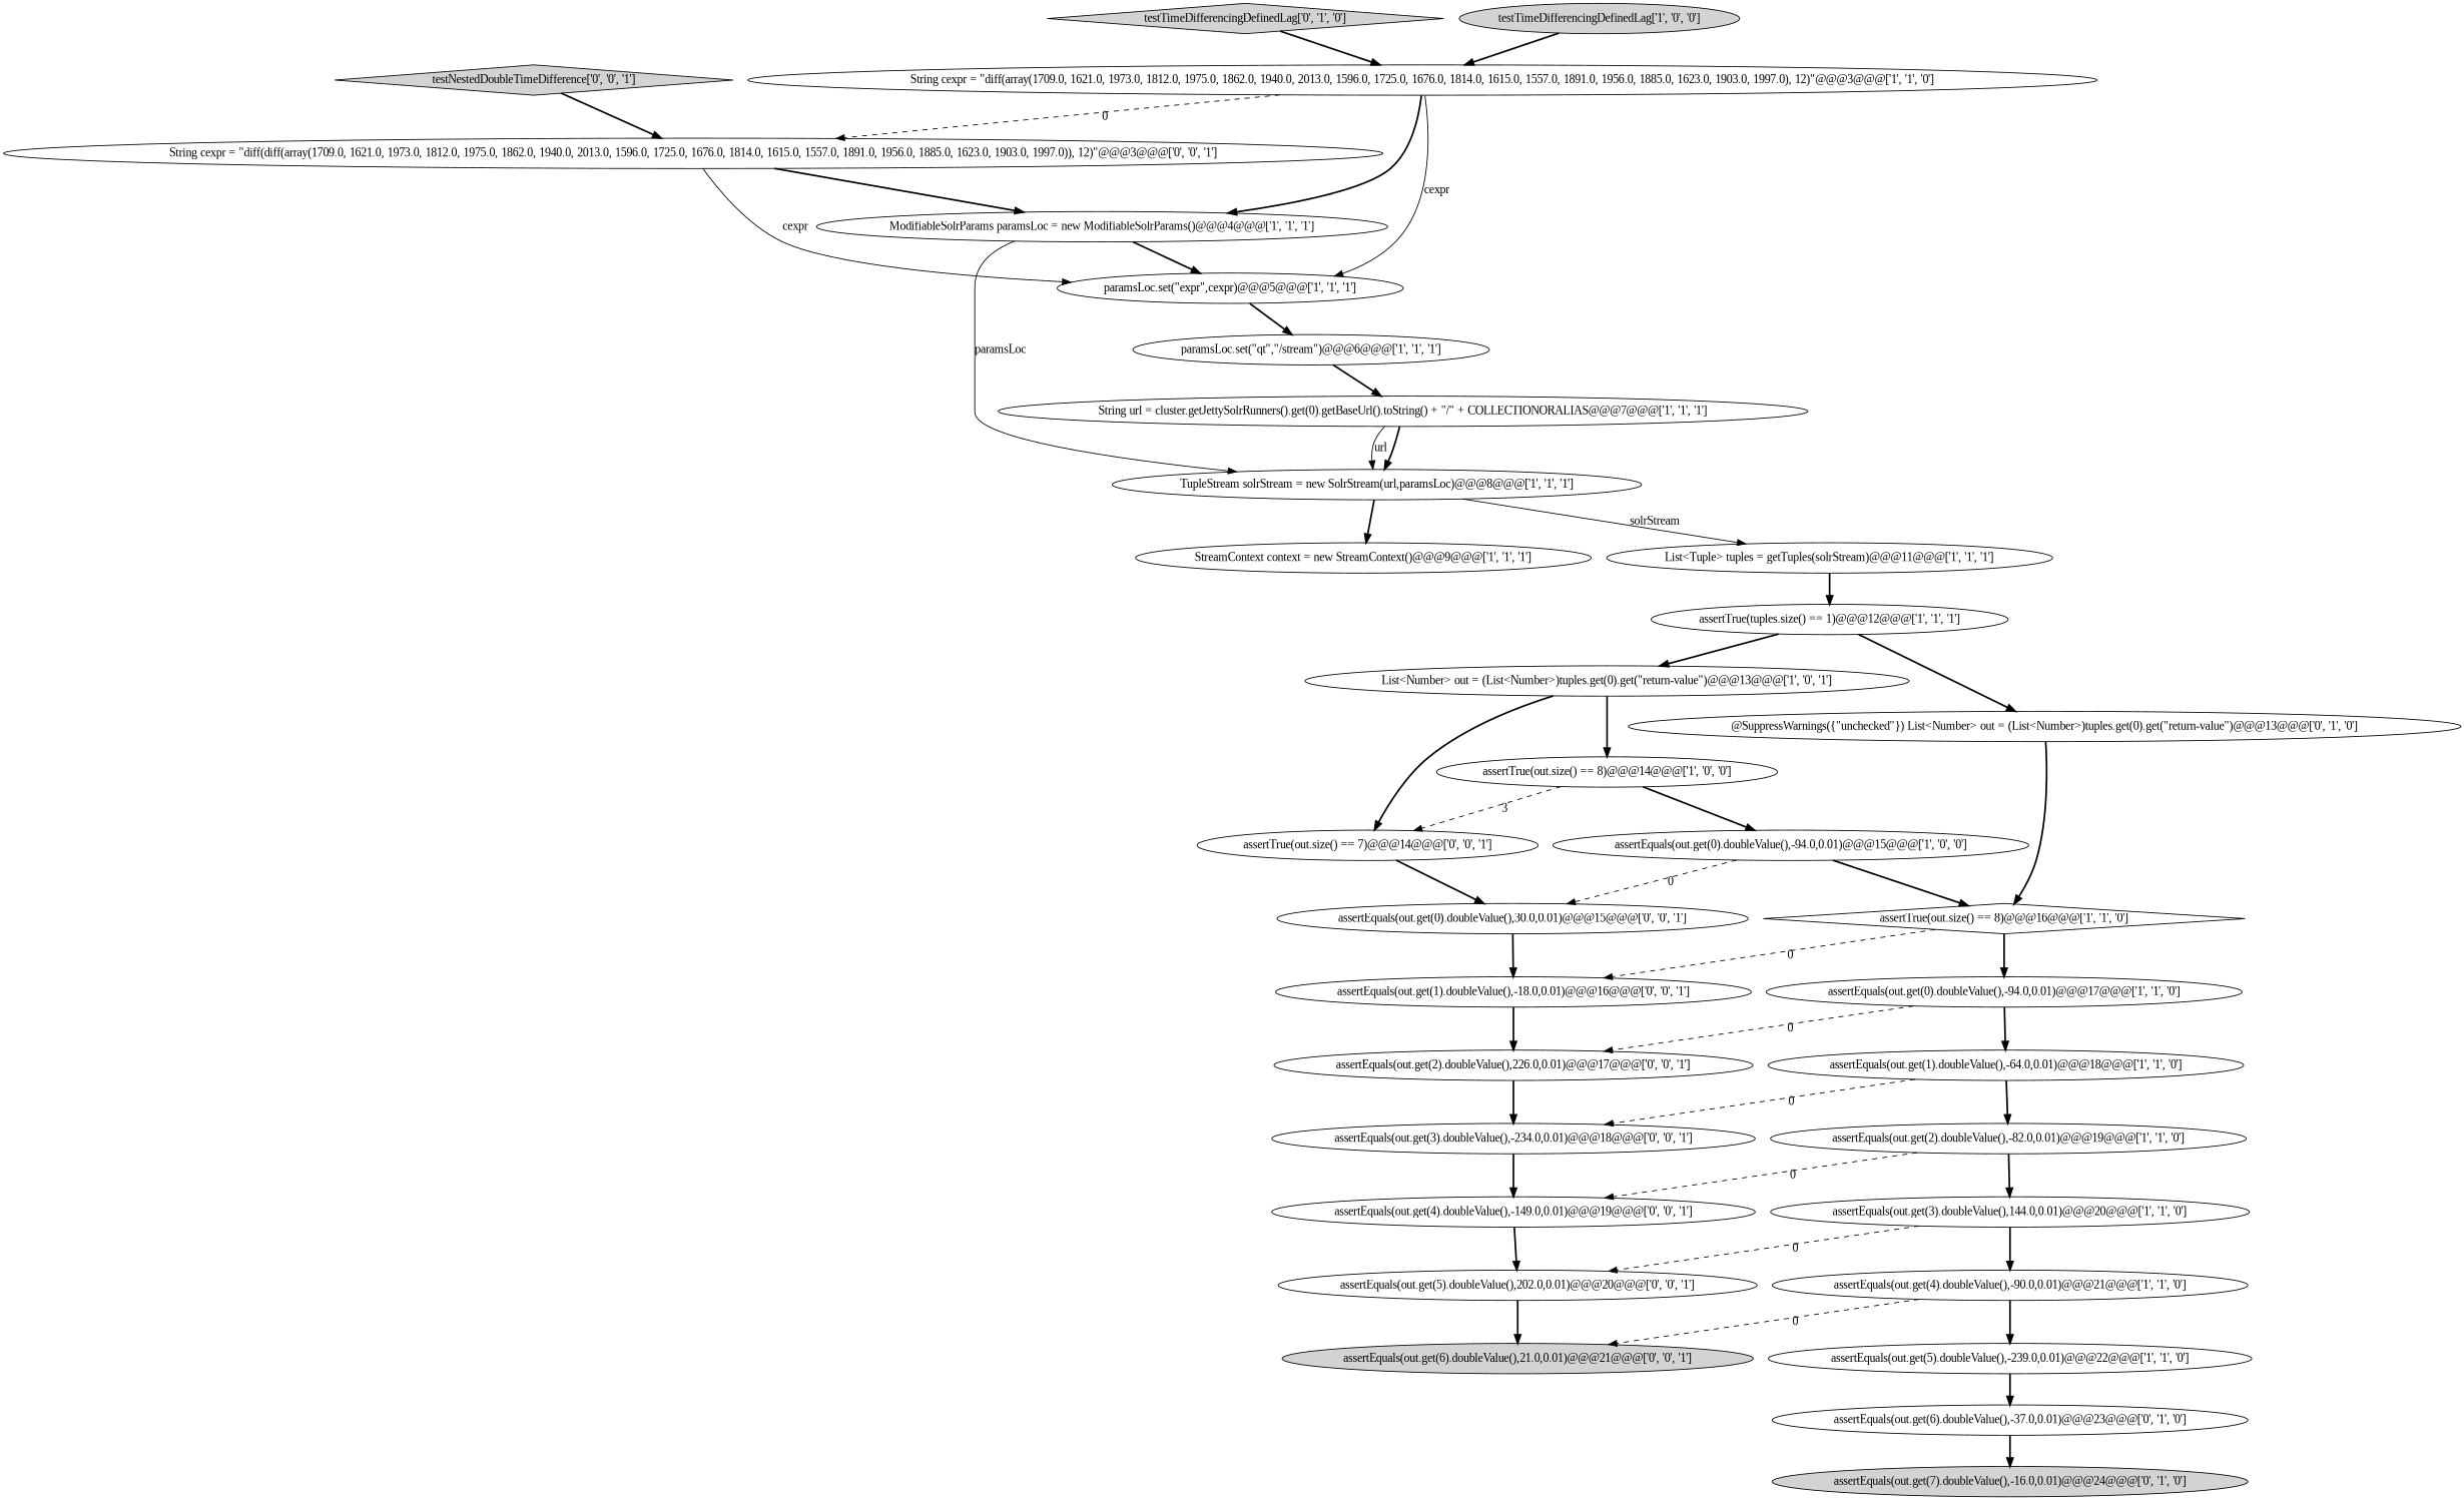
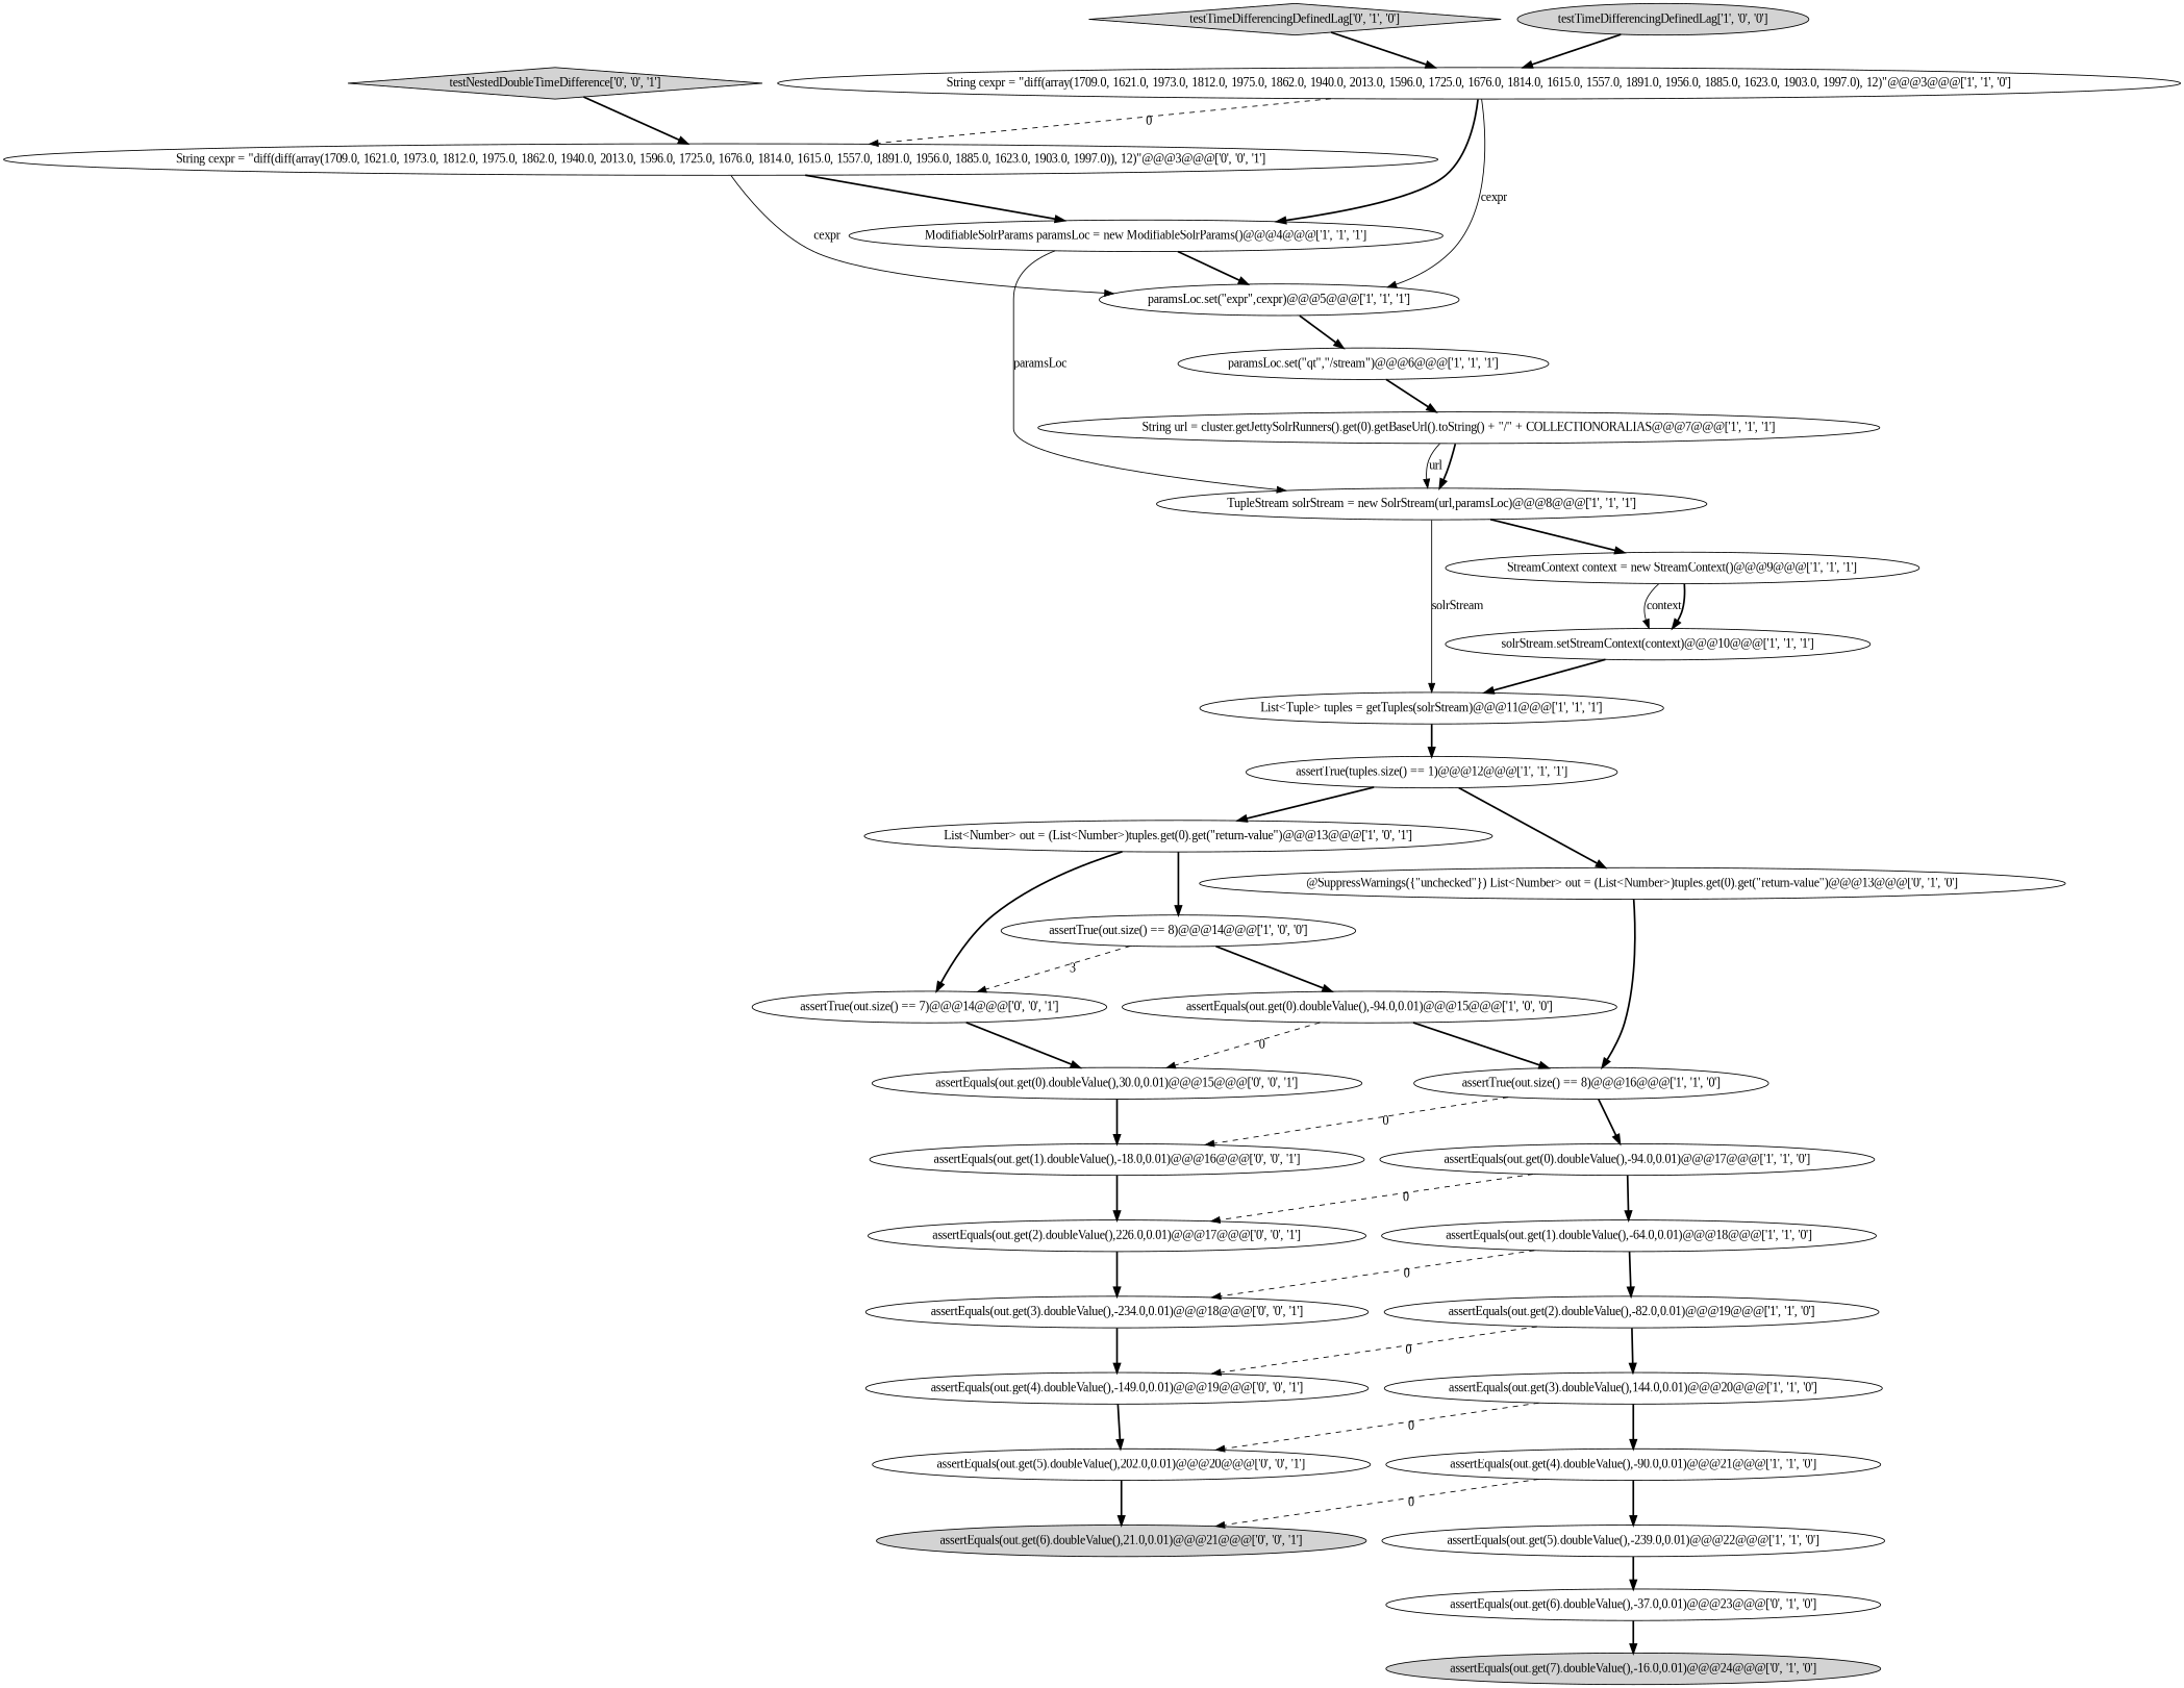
  digraph {
    fontname="Liberation Serif"
    node [fillcolor=white fontname="Liberation Serif" shape=ellipse style=filled]
    edge [fontname="Liberation Serif" style=bold]
    n1 [label="paramsLoc.set(\"qt\",\"/stream\")@@@6@@@['1', '1', '1']"]
    n2 [label="String url = cluster.getJettySolrRunners().get(0).getBaseUrl().toString() + \"/\" + COLLECTIONORALIAS@@@7@@@['1', '1', '1']"]
    n3 [label="TupleStream solrStream = new SolrStream(url,paramsLoc)@@@8@@@['1', '1', '1']"]
    n4 [label="assertEquals(out.get(1).doubleValue(),-64.0,0.01)@@@18@@@['1', '1', '0']"]
    n5 [label="assertEquals(out.get(3).doubleValue(),-234.0,0.01)@@@18@@@['0', '0', '1']"]
    n6 [label="assertEquals(out.get(2).doubleValue(),-82.0,0.01)@@@19@@@['1', '1', '0']"]
    n7 [label="assertEquals(out.get(4).doubleValue(),-149.0,0.01)@@@19@@@['0', '0', '1']"]
    n8 [label="assertEquals(out.get(3).doubleValue(),144.0,0.01)@@@20@@@['1', '1', '0']"]
    n9 [label="assertEquals(out.get(5).doubleValue(),202.0,0.01)@@@20@@@['0', '0', '1']"]
    n10 [fillcolor=lightgray label="assertEquals(out.get(6).doubleValue(),21.0,0.01)@@@21@@@['0', '0', '1']"]
    n11 [fillcolor=lightgray label="assertEquals(out.get(7).doubleValue(),-16.0,0.01)@@@24@@@['0', '1', '0']"]
    n12 [label="String cexpr = \"diff(diff(array(1709.0, 1621.0, 1973.0, 1812.0, 1975.0, 1862.0, 1940.0, 2013.0, 1596.0, 1725.0, 1676.0, 1814.0, 1615.0, 1557.0, 1891.0, 1956.0, 1885.0, 1623.0, 1903.0, 1997.0)), 12)\"@@@3@@@['0', '0', '1']"]
    n13 [label="paramsLoc.set(\"expr\",cexpr)@@@5@@@['1', '1', '1']"]
    n14 [label="ModifiableSolrParams paramsLoc = new ModifiableSolrParams()@@@4@@@['1', '1', '1']"]
    n15 [label="assertEquals(out.get(4).doubleValue(),-90.0,0.01)@@@21@@@['1', '1', '0']"]
    n16 [label="assertEquals(out.get(5).doubleValue(),-239.0,0.01)@@@22@@@['1', '1', '0']"]
    n17 [label="assertEquals(out.get(6).doubleValue(),-37.0,0.01)@@@23@@@['0', '1', '0']"]
    n18 [label="StreamContext context = new StreamContext()@@@9@@@['1', '1', '1']"]
+   n19 [label="solrStream.setStreamContext(context)@@@10@@@['1', '1', '1']"]
    n20 [label="List<Tuple> tuples = getTuples(solrStream)@@@11@@@['1', '1', '1']"]
    n21 [label="assertEquals(out.get(2).doubleValue(),226.0,0.01)@@@17@@@['0', '0', '1']"]
    n22 [label="assertTrue(tuples.size() == 1)@@@12@@@['1', '1', '1']"]
    n23 [label="assertEquals(out.get(0).doubleValue(),-94.0,0.01)@@@17@@@['1', '1', '0']"]
    n24 [label="assertEquals(out.get(0).doubleValue(),-94.0,0.01)@@@15@@@['1', '0', '0']"]
-   n25 [label="assertTrue(out.size() == 8)@@@16@@@['1', '1', '0']" shape=diamond]
+   n25 [label="assertTrue(out.size() == 8)@@@16@@@['1', '1', '0']"]
    n26 [label="assertEquals(out.get(0).doubleValue(),30.0,0.01)@@@15@@@['0', '0', '1']"]
    n27 [label="assertEquals(out.get(1).doubleValue(),-18.0,0.01)@@@16@@@['0', '0', '1']"]
    n28 [fillcolor=lightgray label="testTimeDifferencingDefinedLag['0', '1', '0']" shape=diamond]
    n29 [label="String cexpr = \"diff(array(1709.0, 1621.0, 1973.0, 1812.0, 1975.0, 1862.0, 1940.0, 2013.0, 1596.0, 1725.0, 1676.0, 1814.0, 1615.0, 1557.0, 1891.0, 1956.0, 1885.0, 1623.0, 1903.0, 1997.0), 12)\"@@@3@@@['1', '1', '0']"]
    n30 [label="@SuppressWarnings({\"unchecked\"}) List<Number> out = (List<Number>)tuples.get(0).get(\"return-value\")@@@13@@@['0', '1', '0']"]
    n31 [fillcolor=lightgray label="testNestedDoubleTimeDifference['0', '0', '1']" shape=diamond]
    n32 [label="List<Number> out = (List<Number>)tuples.get(0).get(\"return-value\")@@@13@@@['1', '0', '1']"]
    n33 [label="assertTrue(out.size() == 8)@@@14@@@['1', '0', '0']"]
    n34 [label="assertTrue(out.size() == 7)@@@14@@@['0', '0', '1']"]
    n35 [fillcolor=lightgray label="testTimeDifferencingDefinedLag['1', '0', '0']"]
    n1 -> n2
    n2 -> n3
    n2 -> n3 [label=url style=solid]
    n3 -> n18
    n3 -> n20 [label=solrStream style=solid]
    n4 -> n5 [label=0 style=dashed]
    n4 -> n6
    n5 -> n7
    n6 -> n7 [label=0 style=dashed]
    n6 -> n8
    n7 -> n9
    n8 -> n9 [label=0 style=dashed]
    n8 -> n15
    n9 -> n10
    n12 -> n13 [label=cexpr style=solid]
    n12 -> n14
    n13 -> n1
    n14 -> n3 [label=paramsLoc style=solid]
    n14 -> n13
    n15 -> n10 [label=0 style=dashed]
    n15 -> n16
    n16 -> n17
    n17 -> n11
+   n18 -> n19 [label=context style=solid]
+   n18 -> n19
+   n19 -> n20
    n20 -> n22
    n21 -> n5
    n22 -> n30
    n22 -> n32
    n23 -> n4
    n23 -> n21 [label=0 style=dashed]
    n24 -> n25
    n24 -> n26 [label=0 style=dashed]
    n25 -> n23
    n25 -> n27 [label=0 style=dashed]
    n26 -> n27
    n27 -> n21
    n28 -> n29
    n29 -> n12 [label=0 style=dashed]
    n29 -> n13 [label=cexpr style=solid]
    n29 -> n14
    n30 -> n25
    n31 -> n12
    n32 -> n33
    n32 -> n34
    n33 -> n24
    n33 -> n34 [label=3 style=dashed]
    n34 -> n26
    n35 -> n29
  }
